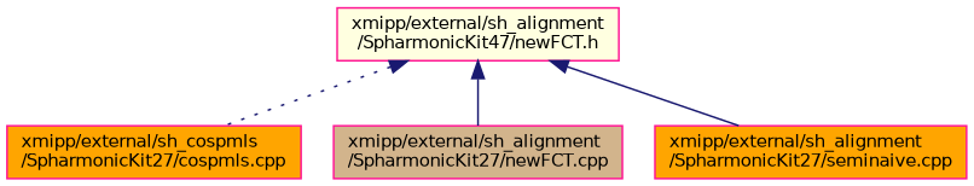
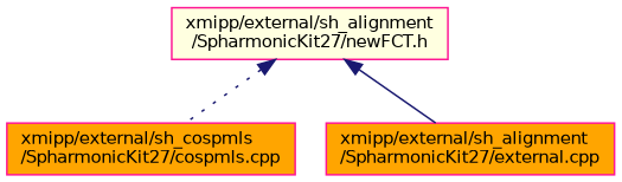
  digraph {
    node [color=deeppink fillcolor=orange fontname=Helvetica fontsize=10 shape=record style=filled]
    edge [color=midnightblue dir=back fontname=Helvetica fontsize=10 labelfontname=Helvetica labelfontsize=10 style=solid]
-   n1 [fillcolor=lightyellow fontcolor=black height=0.2 label="xmipp/external/sh_alignment\l/SpharmonicKit47/newFCT.h" width=0.4]
+   n1 [fillcolor=lightyellow fontcolor=black height=0.2 label="xmipp/external/sh_alignment\l/SpharmonicKit27/newFCT.h" width=0.4]
    n2 [height=0.2 label="xmipp/external/sh_cospmls\l/SpharmonicKit27/cospmls.cpp" width=0.4]
-   n3 [fillcolor=tan height=0.2 label="xmipp/external/sh_alignment\l/SpharmonicKit27/newFCT.cpp" width=0.4]
-   n4 [height=0.2 label="xmipp/external/sh_alignment\l/SpharmonicKit27/seminaive.cpp" width=0.4]
+   n4 [height=0.2 label="xmipp/external/sh_alignment\l/SpharmonicKit27/external.cpp" width=0.4]
    n1 -> n2 [style=dotted]
-   n1 -> n3
    n1 -> n4
  }
